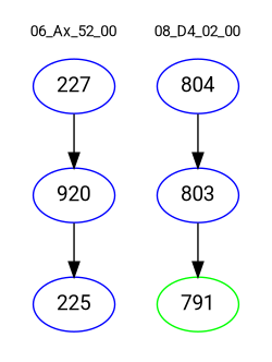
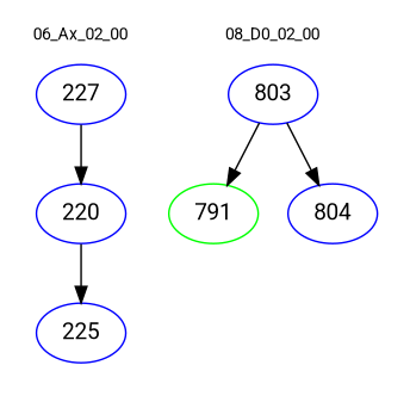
  digraph {
    fontname=Roboto
    node [color=blue fontname=Roboto]
    edge [color=black fontname=Roboto]
    n1 [label=227]
-   n2 [label=920]
+   n2 [label=220]
    n3 [label=225]
    n4 [color=green label=791]
    n5 [label=803]
    n6 [label=804]
    subgraph cluster_1 {
      color=white
      fontsize=10
-     label="06_Ax_52_00"
+     label="06_Ax_02_00"
      n1
      n2
      n3
    }
    subgraph cluster_2 {
      color=white
      fontsize=10
-     label="08_D4_02_00"
+     label="08_D0_02_00"
      n4
      n5
      n6
    }
    n1 -> n2
    n2 -> n3
    n5 -> n4
-   n6 -> n5
+   n5 -> n6
  }
